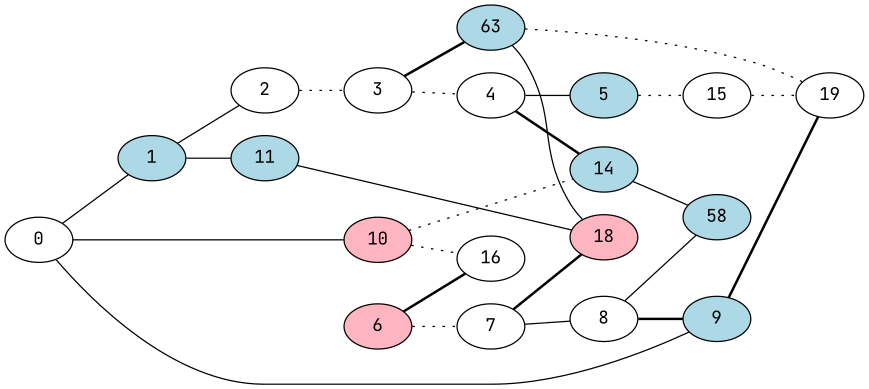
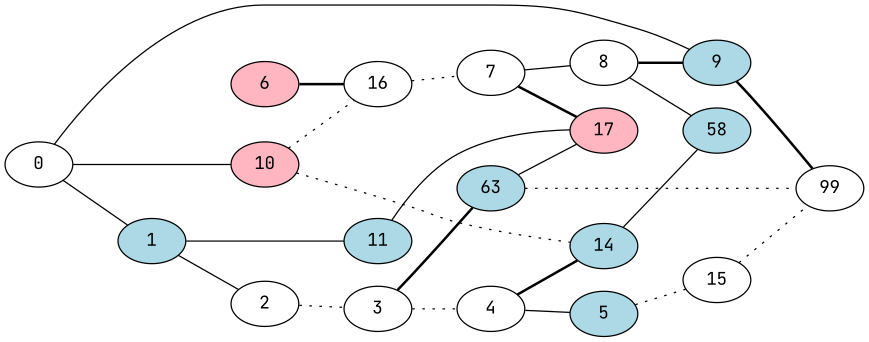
  graph {
    fontname="JetBrains Mono"
    rankdir=LR
    node [fillcolor=white fontname="JetBrains Mono" style=filled]
    edge [fontname="JetBrains Mono" style=solid]
    1 [fillcolor=lightblue]
    0
    9 [fillcolor=lightblue]
    10 [fillcolor=lightpink]
    2
    11 [fillcolor=lightblue]
-   19
+   19 [label=99]
    14 [fillcolor=lightblue]
    16
    3
-   17 [fillcolor=lightpink label=18]
+   17 [fillcolor=lightpink]
    4
    n13 [fillcolor=lightblue label=63]
    5 [fillcolor=lightblue]
    15
    n16 [fillcolor=lightblue label=58]
    6 [fillcolor=lightpink]
    7
    8
    1 -- 2
    1 -- 11
    0 -- 1
    0 -- 9
    0 -- 10
    9 -- 19 [style=bold]
    10 -- 14 [style=dotted]
    10 -- 16 [style=dotted]
    2 -- 3 [style=dotted]
    11 -- 17
    14 -- n16
    3 -- 4 [style=dotted]
    3 -- n13 [style=bold]
    4 -- 14 [style=bold]
    4 -- 5
    n13 -- 19 [style=dotted]
    n13 -- 17
    5 -- 15 [style=dotted]
    15 -- 19 [style=dotted]
    6 -- 16 [style=bold]
-   6 -- 7 [style=dotted]
+   16 -- 7 [style=dotted]
    7 -- 17 [style=bold]
    7 -- 8
    8 -- 9 [style=bold]
    8 -- n16
  }
